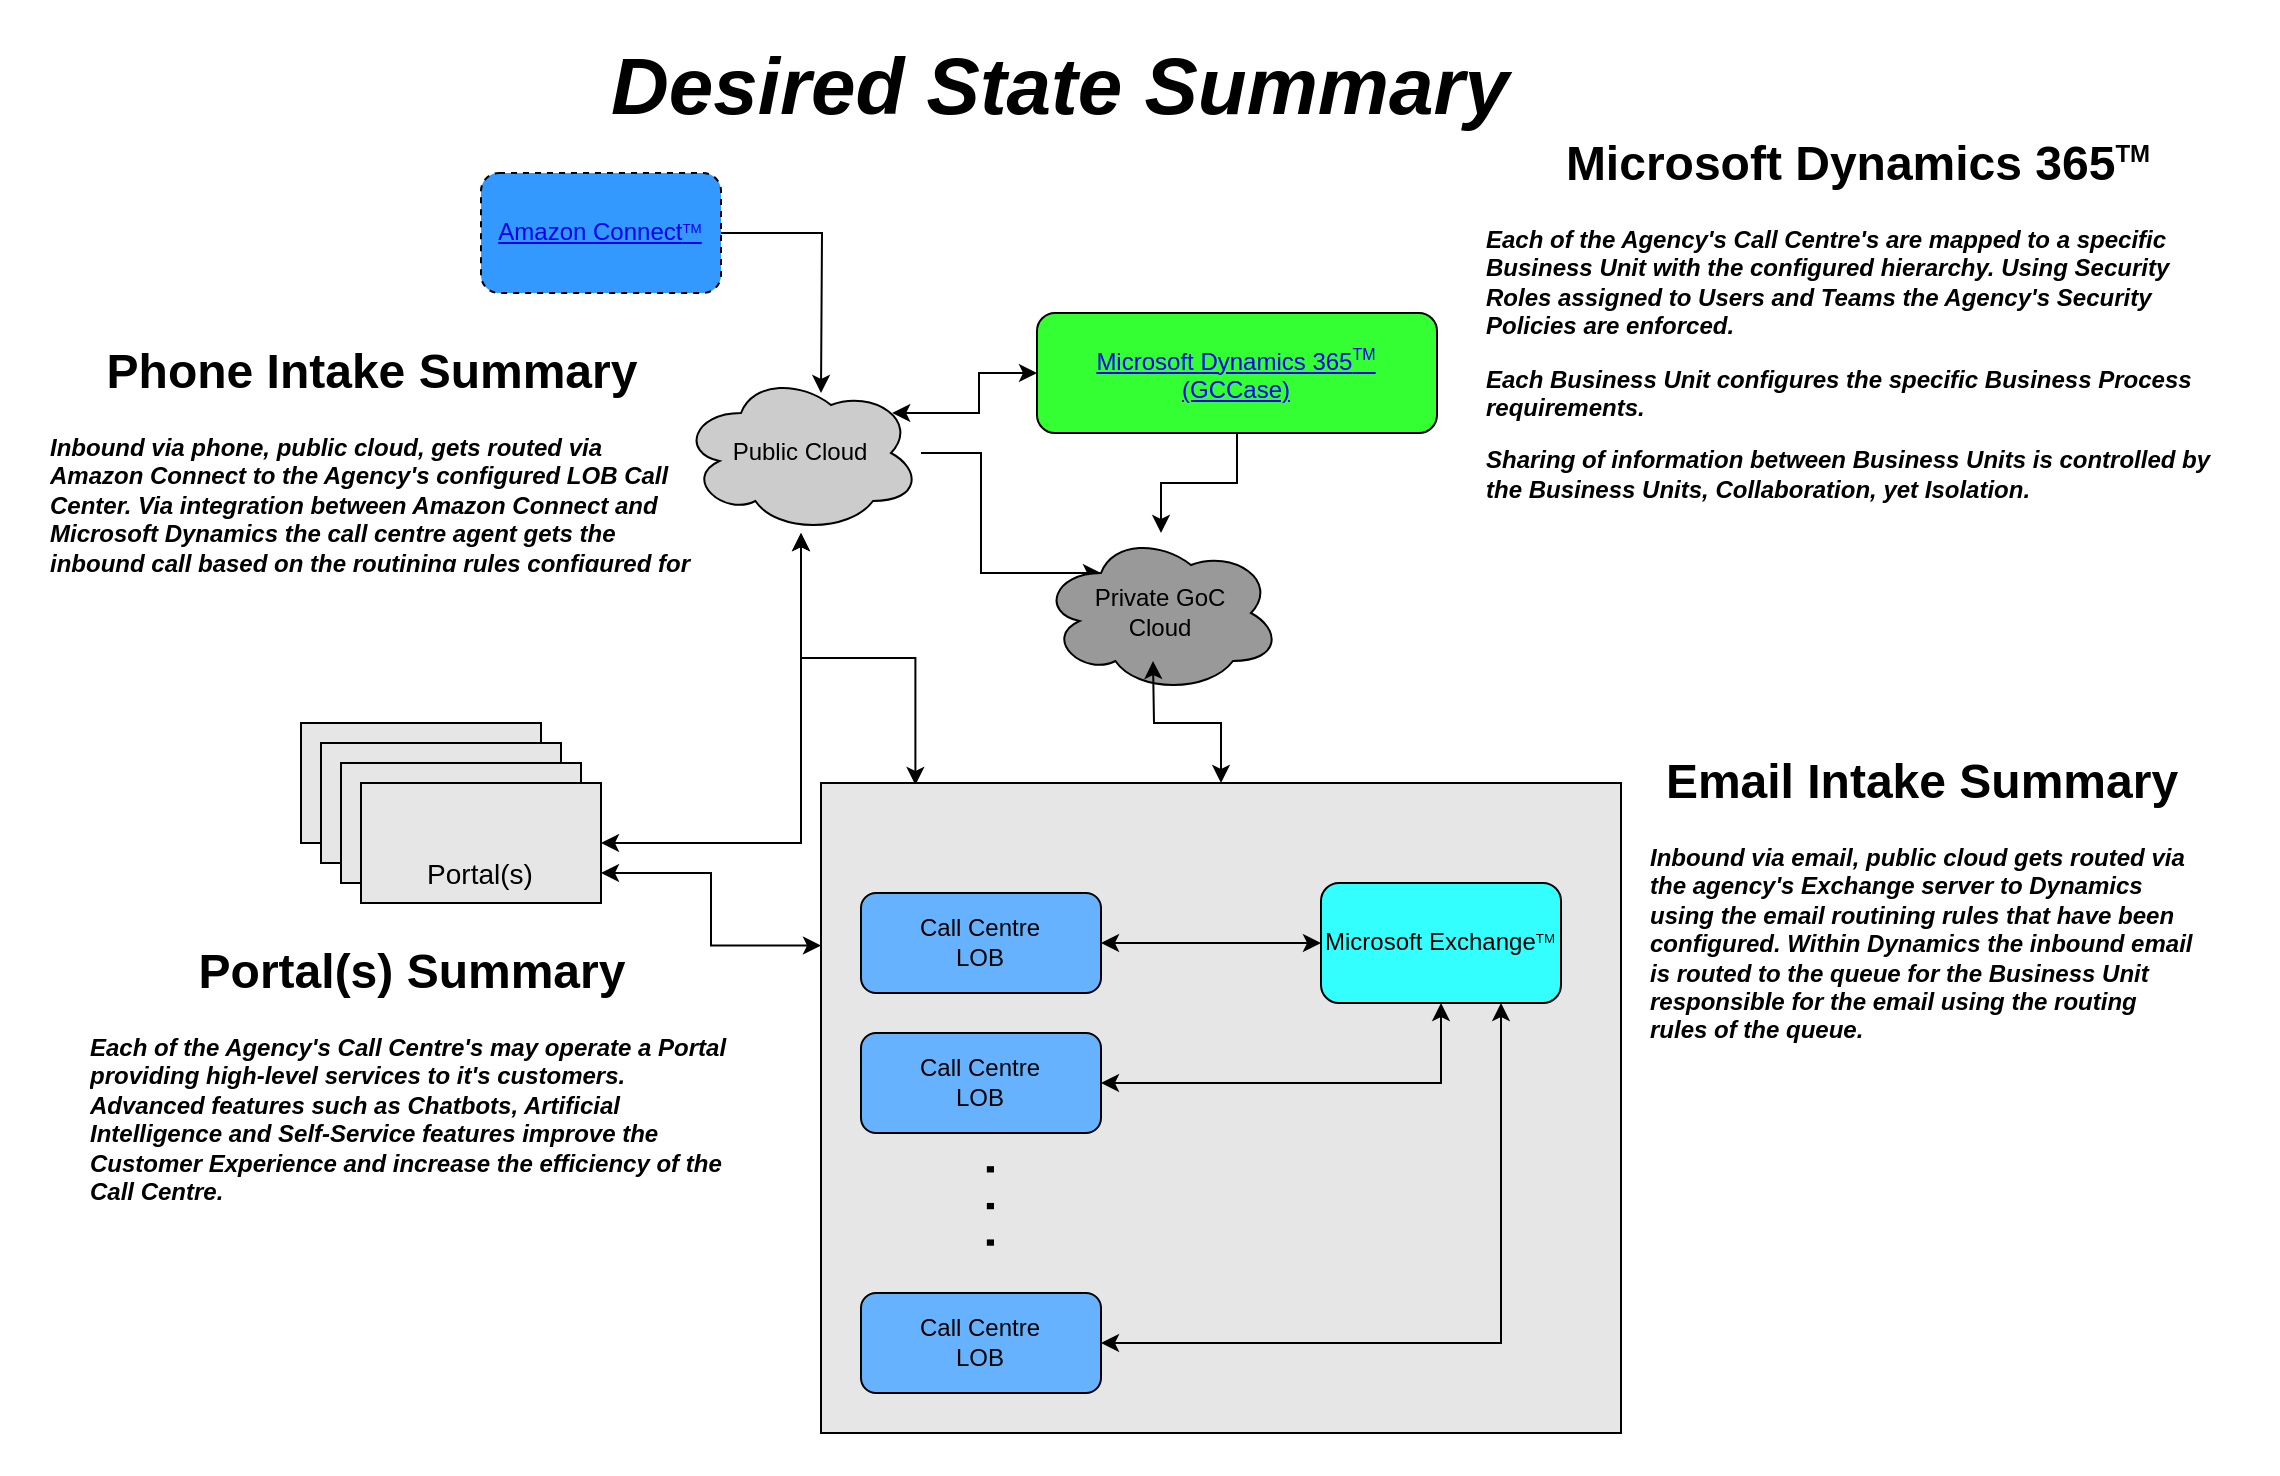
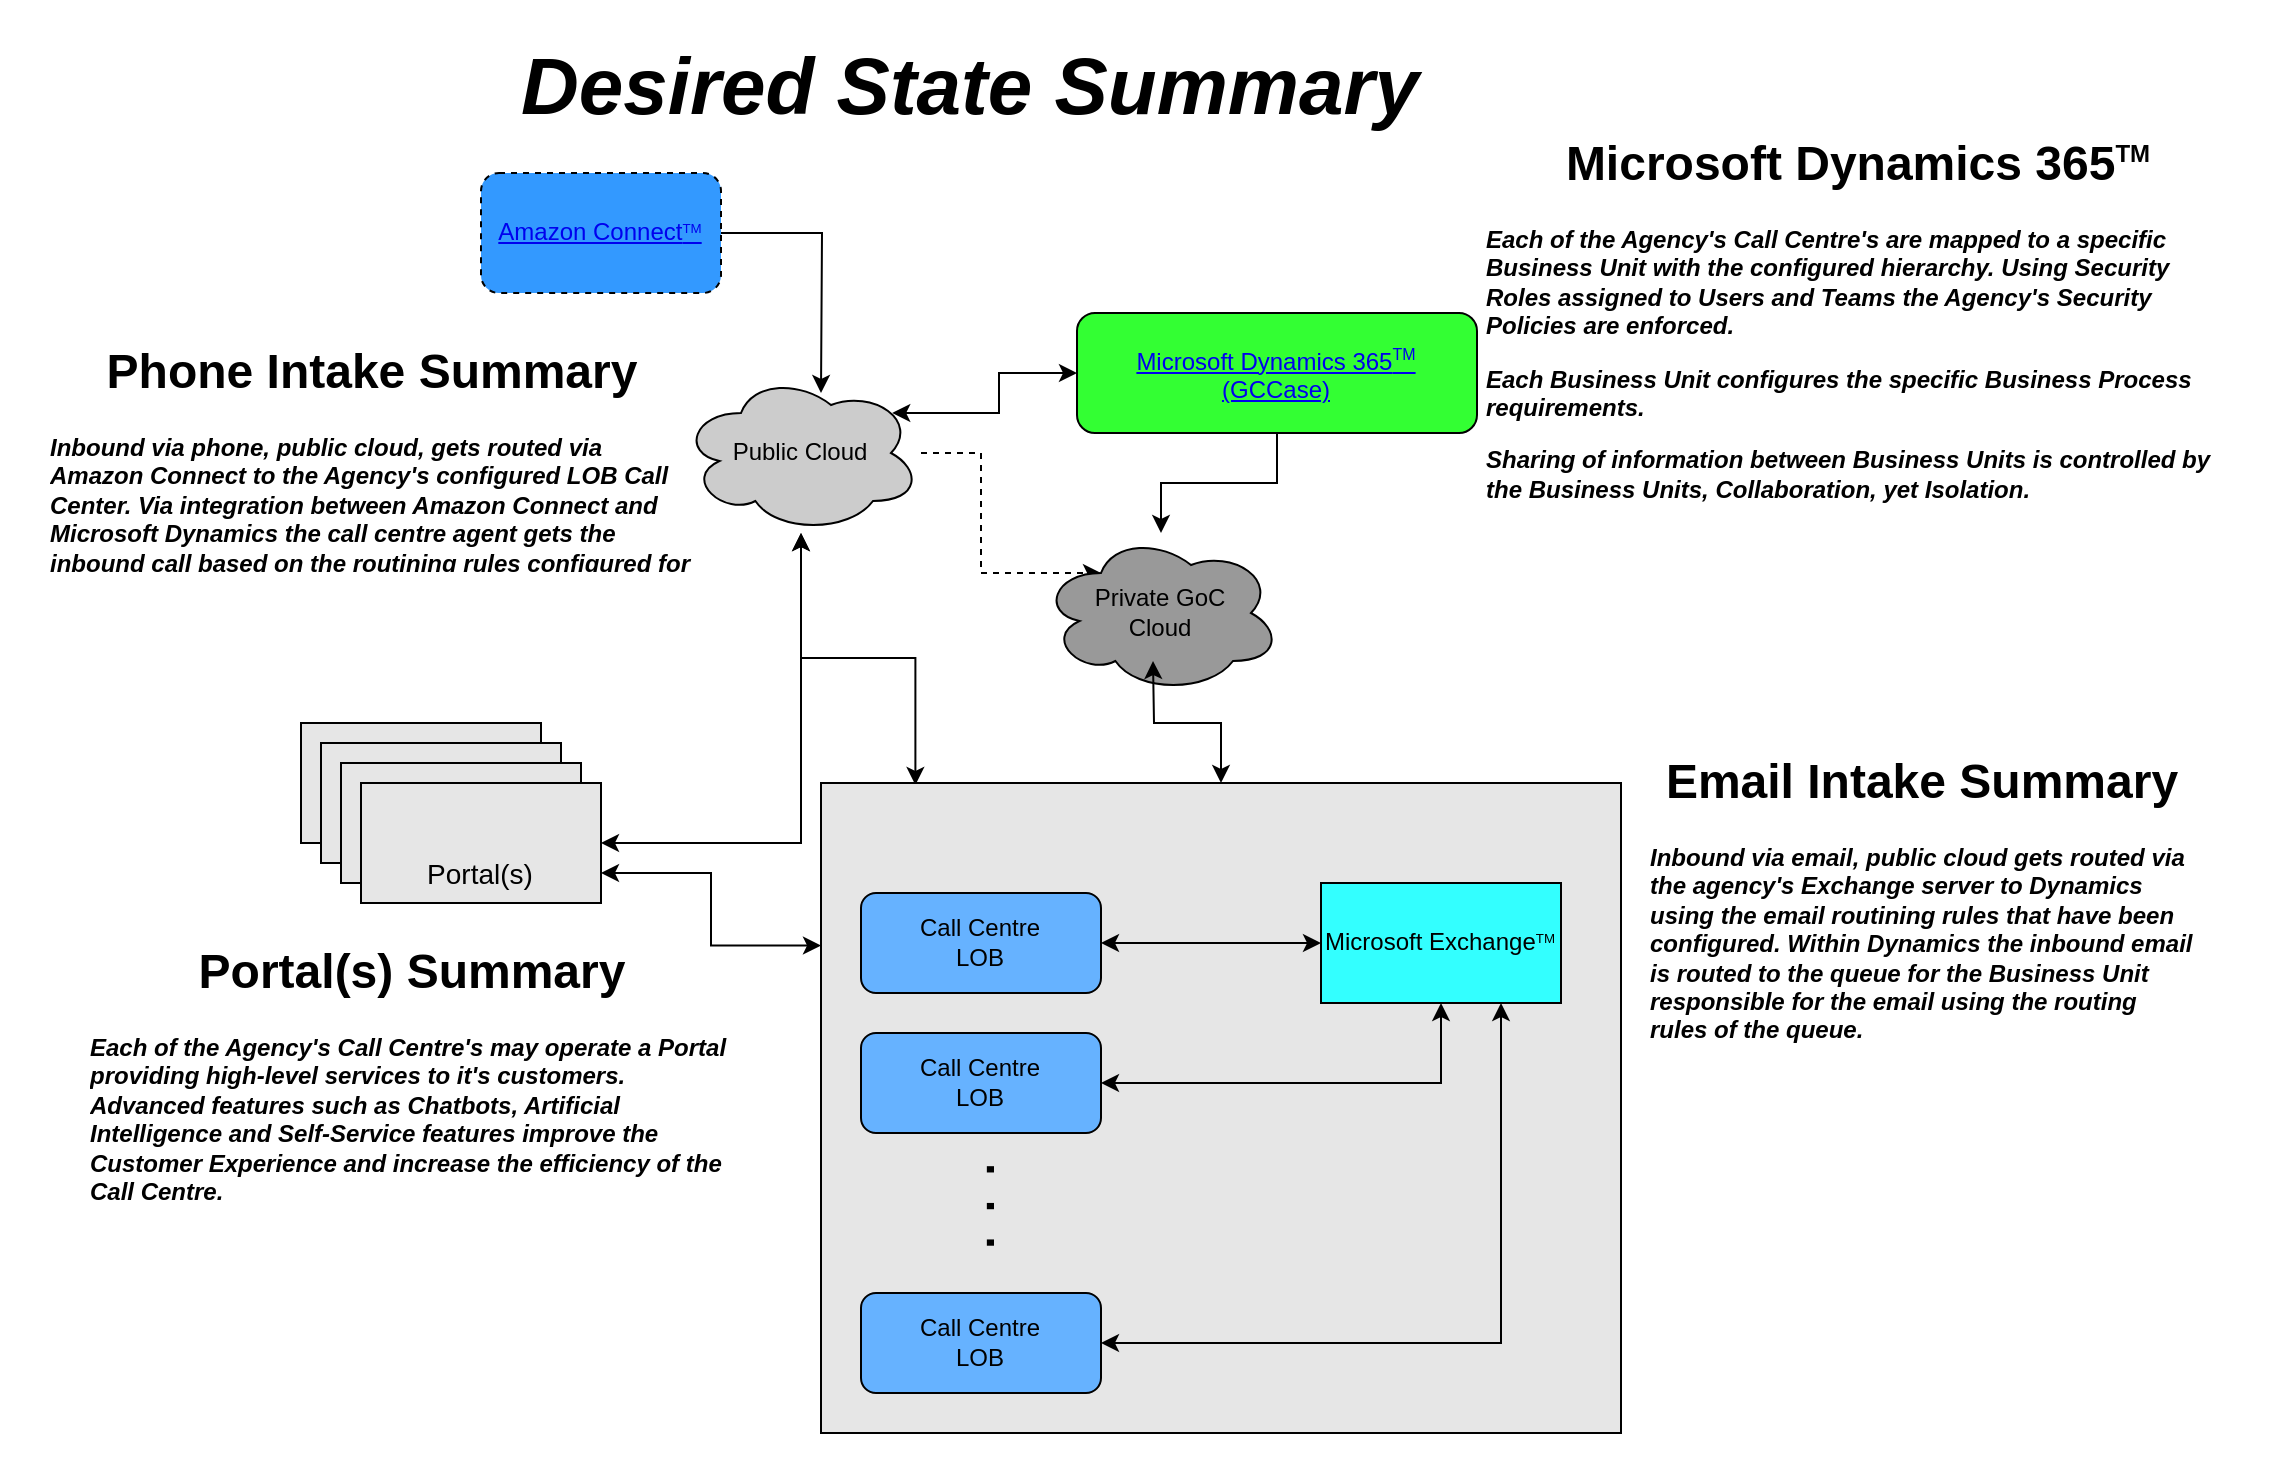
  <mxCell id="0" />
  <mxCell id="1" parent="0" />
- <mxCell id="2" style="edgeStyle=orthogonalEdgeStyle;rounded=0;orthogonalLoop=1;jettySize=auto;html=1;entryX=0.25;entryY=0.25;entryDx=0;entryDy=0;entryPerimeter=0;" edge="1" parent="1" source="4" target="10"><mxGeometry relative="1" as="geometry" /></mxCell>
+ <mxCell id="2" style="edgeStyle=orthogonalEdgeStyle;rounded=0;orthogonalLoop=1;jettySize=auto;html=1;entryX=0.25;entryY=0.25;entryDx=0;entryDy=0;entryPerimeter=0;dashed=1;" edge="1" parent="1" source="4" target="10"><mxGeometry relative="1" as="geometry" /></mxCell>
  <mxCell id="3" style="edgeStyle=orthogonalEdgeStyle;rounded=0;orthogonalLoop=1;jettySize=auto;html=1;entryX=0.118;entryY=0.003;entryDx=0;entryDy=0;entryPerimeter=0;startArrow=classic;startFill=1;" edge="1" parent="1" source="4" target="11"><mxGeometry relative="1" as="geometry" /></mxCell>
  <mxCell id="4" value="Public Cloud" style="ellipse;shape=cloud;whiteSpace=wrap;html=1;fillColor=#CCCCCC;" vertex="1" parent="1"><mxGeometry x="340" y="180" width="120" height="80" as="geometry" /></mxCell>
  <mxCell id="5" style="edgeStyle=orthogonalEdgeStyle;rounded=0;orthogonalLoop=1;jettySize=auto;html=1;" edge="1" parent="1" source="6"><mxGeometry relative="1" as="geometry"><mxPoint x="410" y="190" as="targetPoint" /></mxGeometry></mxCell>
  <mxCell id="6" value="&lt;a href=&quot;https://docs.aws.amazon.com/connect/latest/adminguide/what-is-amazon-connect.html&quot;&gt;Amazon Connect&lt;span style=&quot;font-size: 8px&quot;&gt;&lt;sup&gt;TM&lt;/sup&gt;&lt;/span&gt;&lt;/a&gt;" style="rounded=1;whiteSpace=wrap;html=1;fillColor=#3399FF;dashed=1;" vertex="1" parent="1"><mxGeometry x="240" y="80" width="120" height="60" as="geometry" /></mxCell>
  <mxCell id="7" style="edgeStyle=orthogonalEdgeStyle;rounded=0;orthogonalLoop=1;jettySize=auto;html=1;" edge="1" parent="1" source="9" target="10"><mxGeometry relative="1" as="geometry" /></mxCell>
  <mxCell id="8" style="edgeStyle=orthogonalEdgeStyle;rounded=0;orthogonalLoop=1;jettySize=auto;html=1;entryX=0.88;entryY=0.25;entryDx=0;entryDy=0;entryPerimeter=0;startArrow=classic;startFill=1;" edge="1" parent="1" source="9" target="4"><mxGeometry relative="1" as="geometry" /></mxCell>
- <mxCell id="9" value="&lt;a href=&quot;https://dynamics.microsoft.com/en-ca/customer-service/overview/&quot;&gt;Microsoft Dynamics 365&lt;sup&gt;&lt;font style=&quot;font-size: 8px&quot;&gt;TM&lt;/font&gt;&lt;/sup&gt;&lt;br&gt;(GCCase)&lt;/a&gt;" style="rounded=1;whiteSpace=wrap;html=1;fillColor=#33FF33;" vertex="1" parent="1"><mxGeometry x="518" y="150" width="200" height="60" as="geometry" /></mxCell>
+ <mxCell id="9" value="&lt;a href=&quot;https://dynamics.microsoft.com/en-ca/customer-service/overview/&quot;&gt;Microsoft Dynamics 365&lt;sup&gt;&lt;font style=&quot;font-size: 8px&quot;&gt;TM&lt;/font&gt;&lt;/sup&gt;&lt;br&gt;(GCCase)&lt;/a&gt;" style="rounded=1;whiteSpace=wrap;html=1;fillColor=#33FF33;" vertex="1" parent="1"><mxGeometry x="538" y="150" width="200" height="60" as="geometry" /></mxCell>
  <mxCell id="10" value="Private GoC&lt;br&gt;Cloud" style="ellipse;shape=cloud;whiteSpace=wrap;html=1;fillColor=#999999;" vertex="1" parent="1"><mxGeometry x="520" y="260" width="120" height="80" as="geometry" /></mxCell>
  <mxCell id="11" value="" style="rounded=0;whiteSpace=wrap;html=1;fillColor=#E6E6E6;" vertex="1" parent="1"><mxGeometry x="410" y="385" width="400" height="325" as="geometry" /></mxCell>
  <mxCell id="12" style="edgeStyle=orthogonalEdgeStyle;rounded=0;orthogonalLoop=1;jettySize=auto;html=1;entryX=0;entryY=0.5;entryDx=0;entryDy=0;startArrow=classic;startFill=1;" edge="1" parent="1" source="13" target="15"><mxGeometry relative="1" as="geometry" /></mxCell>
  <mxCell id="13" value="Call Centre&lt;br&gt;LOB" style="rounded=1;whiteSpace=wrap;html=1;fillColor=#66B2FF;" vertex="1" parent="1"><mxGeometry x="430" y="440" width="120" height="50" as="geometry" /></mxCell>
  <mxCell id="14" style="edgeStyle=orthogonalEdgeStyle;rounded=0;orthogonalLoop=1;jettySize=auto;html=1;entryX=0.8;entryY=0.8;entryDx=0;entryDy=0;entryPerimeter=0;startArrow=classic;startFill=1;" edge="1" parent="1" source="11"><mxGeometry relative="1" as="geometry"><mxPoint x="620" y="465" as="sourcePoint" /><mxPoint x="576" y="324" as="targetPoint" /></mxGeometry></mxCell>
- <mxCell id="15" value="Microsoft Exchange&lt;font style=&quot;font-size: 8px&quot;&gt;&lt;sup&gt;TM&lt;/sup&gt;&lt;/font&gt;" style="rounded=1;whiteSpace=wrap;html=1;fillColor=#33FFFF;" vertex="1" parent="1"><mxGeometry x="660" y="435" width="120" height="60" as="geometry" /></mxCell>
+ <mxCell id="15" value="Microsoft Exchange&lt;font style=&quot;font-size: 8px&quot;&gt;&lt;sup&gt;TM&lt;/sup&gt;&lt;/font&gt;" style="whiteSpace=wrap;html=1;fillColor=#33FFFF;rounded=0;" vertex="1" parent="1"><mxGeometry x="660" y="435" width="120" height="60" as="geometry" /></mxCell>
  <mxCell id="16" style="edgeStyle=orthogonalEdgeStyle;rounded=0;orthogonalLoop=1;jettySize=auto;html=1;startArrow=classic;startFill=1;entryX=0.5;entryY=1;entryDx=0;entryDy=0;" edge="1" parent="1" source="17" target="15"><mxGeometry relative="1" as="geometry"><mxPoint x="800" y="470" as="targetPoint" /></mxGeometry></mxCell>
  <mxCell id="17" value="Call Centre&lt;br&gt;LOB" style="rounded=1;whiteSpace=wrap;html=1;fillColor=#66B2FF;" vertex="1" parent="1"><mxGeometry x="430" y="510" width="120" height="50" as="geometry" /></mxCell>
  <mxCell id="18" style="edgeStyle=orthogonalEdgeStyle;rounded=0;orthogonalLoop=1;jettySize=auto;html=1;entryX=0.75;entryY=1;entryDx=0;entryDy=0;startArrow=classic;startFill=1;" edge="1" parent="1" source="19" target="15"><mxGeometry relative="1" as="geometry" /></mxCell>
  <mxCell id="19" value="Call Centre&lt;br&gt;LOB" style="rounded=1;whiteSpace=wrap;html=1;fillColor=#66B2FF;" vertex="1" parent="1"><mxGeometry x="430" y="640" width="120" height="50" as="geometry" /></mxCell>
  <mxCell id="20" value="&lt;font style=&quot;font-size: 33px&quot;&gt;. . .&lt;/font&gt;" style="text;html=1;strokeColor=none;fillColor=none;align=center;verticalAlign=middle;whiteSpace=wrap;rounded=0;rotation=-90;" vertex="1" parent="1"><mxGeometry x="440" y="587" width="90" height="20" as="geometry" /></mxCell>
  <mxCell id="21" value="&lt;h1 style=&quot;text-align: center&quot;&gt;Email Intake Summary&lt;/h1&gt;&lt;p&gt;&lt;b&gt;&lt;i&gt;Inbound via email, public cloud gets routed via the agency's Exchange server to Dynamics using the email routining rules that have been configured. Within Dynamics the inbound email is routed to the queue for the Business Unit responsible for the email using the routing rules of the queue.&lt;/i&gt;&lt;/b&gt;&lt;/p&gt;" style="text;html=1;strokeColor=none;fillColor=none;spacing=5;spacingTop=-20;whiteSpace=wrap;overflow=hidden;rounded=0;" vertex="1" parent="1"><mxGeometry x="820" y="365" width="280" height="215" as="geometry" /></mxCell>
  <mxCell id="22" value="&lt;h1 style=&quot;text-align: center&quot;&gt;Phone Intake Summary&lt;/h1&gt;&lt;p&gt;&lt;b&gt;&lt;i&gt;Inbound via phone, public cloud, gets routed via Amazon Connect to the Agency's configured LOB Call Center. Via integration between Amazon Connect and Microsoft Dynamics the call centre agent gets the inbound call based on the routining rules configured for the LOB queue.&lt;/i&gt;&lt;/b&gt;&lt;/p&gt;" style="text;html=1;strokeColor=none;fillColor=none;spacing=5;spacingTop=-20;whiteSpace=wrap;overflow=hidden;rounded=0;" vertex="1" parent="1"><mxGeometry x="20" y="160" width="330" height="120" as="geometry" /></mxCell>
- <mxCell id="23" value="&lt;i&gt;&lt;font style=&quot;font-size: 40px&quot;&gt;Desired State Summary&lt;/font&gt;&lt;/i&gt;" style="text;html=1;strokeColor=none;fillColor=none;align=center;verticalAlign=middle;whiteSpace=wrap;rounded=0;fontSize=60;fontStyle=1" vertex="1" parent="1"><mxGeometry x="170" y="20" width="720" height="20" as="geometry" /></mxCell>
+ <mxCell id="23" value="&lt;i&gt;&lt;font style=&quot;font-size: 40px&quot;&gt;Desired State Summary&lt;/font&gt;&lt;/i&gt;" style="text;html=1;strokeColor=none;fillColor=none;align=center;verticalAlign=middle;whiteSpace=wrap;rounded=0;fontSize=60;fontStyle=1" vertex="1" parent="1"><mxGeometry x="125" y="20" width="720" height="20" as="geometry" /></mxCell>
  <mxCell id="24" value="&lt;h1 style=&quot;text-align: center&quot;&gt;Microsoft Dynamics 365&lt;sup&gt;&lt;font style=&quot;font-size: 12px&quot;&gt;TM&lt;/font&gt;&lt;/sup&gt;&lt;/h1&gt;&lt;p&gt;&lt;i&gt;&lt;b&gt;Each of the Agency's Call Centre's are mapped to a specific Business Unit with the configured hierarchy. Using Security Roles assigned to Users and Teams the Agency's Security Policies are enforced.&lt;/b&gt;&lt;/i&gt;&lt;/p&gt;&lt;p&gt;&lt;i&gt;&lt;b&gt;Each Business Unit configures the specific Business Process requirements.&amp;nbsp;&lt;/b&gt;&lt;/i&gt;&lt;/p&gt;&lt;p&gt;&lt;i&gt;&lt;b&gt;Sharing of information between Business Units is controlled by the Business Units, Collaboration, yet Isolation.&lt;/b&gt;&lt;/i&gt;&lt;/p&gt;" style="text;html=1;strokeColor=none;fillColor=none;spacing=5;spacingTop=-20;whiteSpace=wrap;overflow=hidden;rounded=0;" vertex="1" parent="1"><mxGeometry x="738" y="50" width="380" height="210" as="geometry" /></mxCell>
  <mxCell id="25" value="&lt;font style=&quot;font-size: 14px&quot;&gt;Portal(s)&lt;/font&gt;" style="rounded=0;whiteSpace=wrap;html=1;fontSize=60;fillColor=#E6E6E6;" vertex="1" parent="1"><mxGeometry x="150" y="355" width="120" height="60" as="geometry" /></mxCell>
  <mxCell id="26" value="&lt;font style=&quot;font-size: 14px&quot;&gt;Portal(s)&lt;/font&gt;" style="rounded=0;whiteSpace=wrap;html=1;fontSize=60;fillColor=#E6E6E6;" vertex="1" parent="1"><mxGeometry x="160" y="365" width="120" height="60" as="geometry" /></mxCell>
  <mxCell id="27" value="&lt;font style=&quot;font-size: 14px&quot;&gt;Portal(s)&lt;/font&gt;" style="rounded=0;whiteSpace=wrap;html=1;fontSize=60;fillColor=#E6E6E6;" vertex="1" parent="1"><mxGeometry x="170" y="375" width="120" height="60" as="geometry" /></mxCell>
  <mxCell id="28" style="edgeStyle=orthogonalEdgeStyle;rounded=0;orthogonalLoop=1;jettySize=auto;html=1;fontSize=60;startArrow=classic;startFill=1;" edge="1" parent="1" source="30" target="4"><mxGeometry relative="1" as="geometry" /></mxCell>
  <mxCell id="29" style="edgeStyle=orthogonalEdgeStyle;rounded=0;orthogonalLoop=1;jettySize=auto;html=1;exitX=1;exitY=0.75;exitDx=0;exitDy=0;entryX=0;entryY=0.25;entryDx=0;entryDy=0;fontSize=60;startArrow=classic;startFill=1;" edge="1" parent="1" source="30" target="11"><mxGeometry relative="1" as="geometry" /></mxCell>
  <mxCell id="30" value="&lt;font style=&quot;font-size: 14px&quot;&gt;Portal(s)&lt;/font&gt;" style="rounded=0;whiteSpace=wrap;html=1;fontSize=60;fillColor=#E6E6E6;" vertex="1" parent="1"><mxGeometry x="180" y="385" width="120" height="60" as="geometry" /></mxCell>
  <mxCell id="31" value="&lt;h1 style=&quot;text-align: center&quot;&gt;Portal(s) Summary&lt;/h1&gt;&lt;p&gt;&lt;b&gt;&lt;i&gt;Each of the Agency's Call Centre's may operate a Portal providing high-level services to it's customers. Advanced features such as Chatbots, Artificial Intelligence and Self-Service features improve the Customer Experience and increase the efficiency of the Call Centre.&amp;nbsp;&lt;/i&gt;&lt;/b&gt;&lt;/p&gt;" style="text;html=1;strokeColor=none;fillColor=none;spacing=5;spacingTop=-20;whiteSpace=wrap;overflow=hidden;rounded=0;" vertex="1" parent="1"><mxGeometry x="40" y="460" width="330" height="180" as="geometry" /></mxCell>
